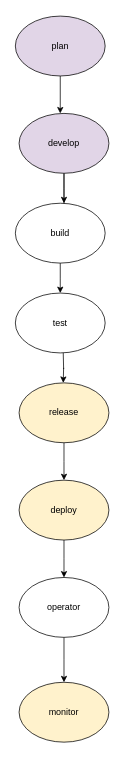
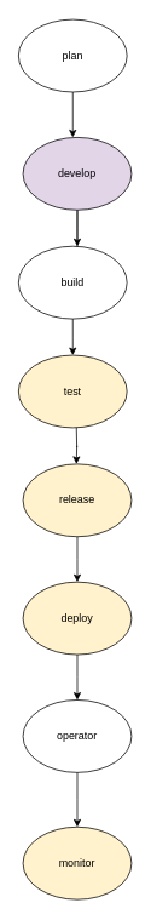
  <mxCell id="0" />
  <mxCell id="1" parent="0" />
  <mxCell id="2" value="Text" style="text;html=1;align=center;verticalAlign=middle;resizable=0;points=[];autosize=1;strokeColor=none;fillColor=none;" parent="1" vertex="1"><mxGeometry x="25" y="175" width="50" height="30" as="geometry" /></mxCell>
  <mxCell id="3" value="" style="endArrow=classic;html=1;rounded=0;" parent="1" edge="1"><mxGeometry width="50" height="50" relative="1" as="geometry"><mxPoint x="80" y="100" as="sourcePoint" /><mxPoint x="80" y="150" as="targetPoint" /><Array as="points"><mxPoint x="80" y="140" /></Array></mxGeometry></mxCell>
  <mxCell id="4" value="" style="edgeStyle=orthogonalEdgeStyle;rounded=0;orthogonalLoop=1;jettySize=auto;html=1;" parent="1" source="6" edge="1"><mxGeometry relative="1" as="geometry"><mxPoint x="85" y="270" as="targetPoint" /></mxGeometry></mxCell>
  <mxCell id="5" value="" style="edgeStyle=orthogonalEdgeStyle;rounded=0;orthogonalLoop=1;jettySize=auto;html=1;" parent="1" source="6" edge="1"><mxGeometry relative="1" as="geometry"><mxPoint x="85" y="310" as="targetPoint" /></mxGeometry></mxCell>
  <mxCell id="6" value="develop" style="ellipse;whiteSpace=wrap;html=1;fillColor=#e1d5e7;" parent="1" vertex="1"><mxGeometry x="25" y="150" width="120" height="80" as="geometry" /></mxCell>
  <mxCell id="7" style="edgeStyle=orthogonalEdgeStyle;rounded=0;orthogonalLoop=1;jettySize=auto;html=1;exitX=0.5;exitY=1;exitDx=0;exitDy=0;" parent="1" source="6" target="6" edge="1"><mxGeometry relative="1" as="geometry" /></mxCell>
  <mxCell id="8" style="edgeStyle=orthogonalEdgeStyle;rounded=0;orthogonalLoop=1;jettySize=auto;html=1;exitX=0.5;exitY=1;exitDx=0;exitDy=0;" parent="1" source="9" edge="1"><mxGeometry relative="1" as="geometry"><mxPoint x="80" y="390" as="targetPoint" /></mxGeometry></mxCell>
  <mxCell id="9" value="build" style="ellipse;whiteSpace=wrap;html=1;" parent="1" vertex="1"><mxGeometry x="20" y="270" width="120" height="80" as="geometry" /></mxCell>
- <mxCell id="10" value="plan" style="ellipse;whiteSpace=wrap;html=1;fillColor=#e1d5e7;" parent="1" vertex="1"><mxGeometry x="20" y="20" width="120" height="80" as="geometry" /></mxCell>
- <mxCell id="11" value="test" style="ellipse;whiteSpace=wrap;html=1;" parent="1" vertex="1"><mxGeometry x="20" y="390" width="120" height="80" as="geometry" /></mxCell>
+ <mxCell id="10" value="plan" style="ellipse;whiteSpace=wrap;html=1;" parent="1" vertex="1"><mxGeometry x="20" y="20" width="120" height="80" as="geometry" /></mxCell>
+ <mxCell id="11" value="test" style="ellipse;whiteSpace=wrap;html=1;fillColor=#fff2cc;" parent="1" vertex="1"><mxGeometry x="20" y="390" width="120" height="80" as="geometry" /></mxCell>
  <mxCell id="12" style="edgeStyle=orthogonalEdgeStyle;rounded=0;orthogonalLoop=1;jettySize=auto;html=1;exitX=0.5;exitY=1;exitDx=0;exitDy=0;" parent="1" edge="1"><mxGeometry relative="1" as="geometry"><mxPoint x="84" y="510" as="targetPoint" /><mxPoint x="84" y="470" as="sourcePoint" /></mxGeometry></mxCell>
  <mxCell id="13" style="edgeStyle=orthogonalEdgeStyle;rounded=0;orthogonalLoop=1;jettySize=auto;html=1;exitX=0.5;exitY=1;exitDx=0;exitDy=0;" parent="1" source="14" edge="1"><mxGeometry relative="1" as="geometry"><mxPoint x="85" y="640" as="targetPoint" /></mxGeometry></mxCell>
  <mxCell id="14" value="release" style="ellipse;whiteSpace=wrap;html=1;fillColor=#fff2cc;" parent="1" vertex="1"><mxGeometry x="25" y="510" width="120" height="80" as="geometry" /></mxCell>
  <mxCell id="15" style="edgeStyle=orthogonalEdgeStyle;rounded=0;orthogonalLoop=1;jettySize=auto;html=1;exitX=0.5;exitY=1;exitDx=0;exitDy=0;" parent="1" source="16" edge="1"><mxGeometry relative="1" as="geometry"><mxPoint x="85" y="770" as="targetPoint" /></mxGeometry></mxCell>
  <mxCell id="16" value="deploy" style="ellipse;whiteSpace=wrap;html=1;fillColor=#fff2cc;" parent="1" vertex="1"><mxGeometry x="25" y="640" width="120" height="80" as="geometry" /></mxCell>
  <mxCell id="17" style="edgeStyle=orthogonalEdgeStyle;rounded=0;orthogonalLoop=1;jettySize=auto;html=1;exitX=0.5;exitY=1;exitDx=0;exitDy=0;" parent="1" source="18" edge="1"><mxGeometry relative="1" as="geometry"><mxPoint x="85" y="910" as="targetPoint" /></mxGeometry></mxCell>
  <mxCell id="18" value="operator" style="ellipse;whiteSpace=wrap;html=1;" parent="1" vertex="1"><mxGeometry x="25" y="770" width="120" height="80" as="geometry" /></mxCell>
  <mxCell id="19" value="monitor" style="ellipse;whiteSpace=wrap;html=1;fillColor=#fff2cc;" parent="1" vertex="1"><mxGeometry x="25" y="910" width="120" height="80" as="geometry" /></mxCell>
